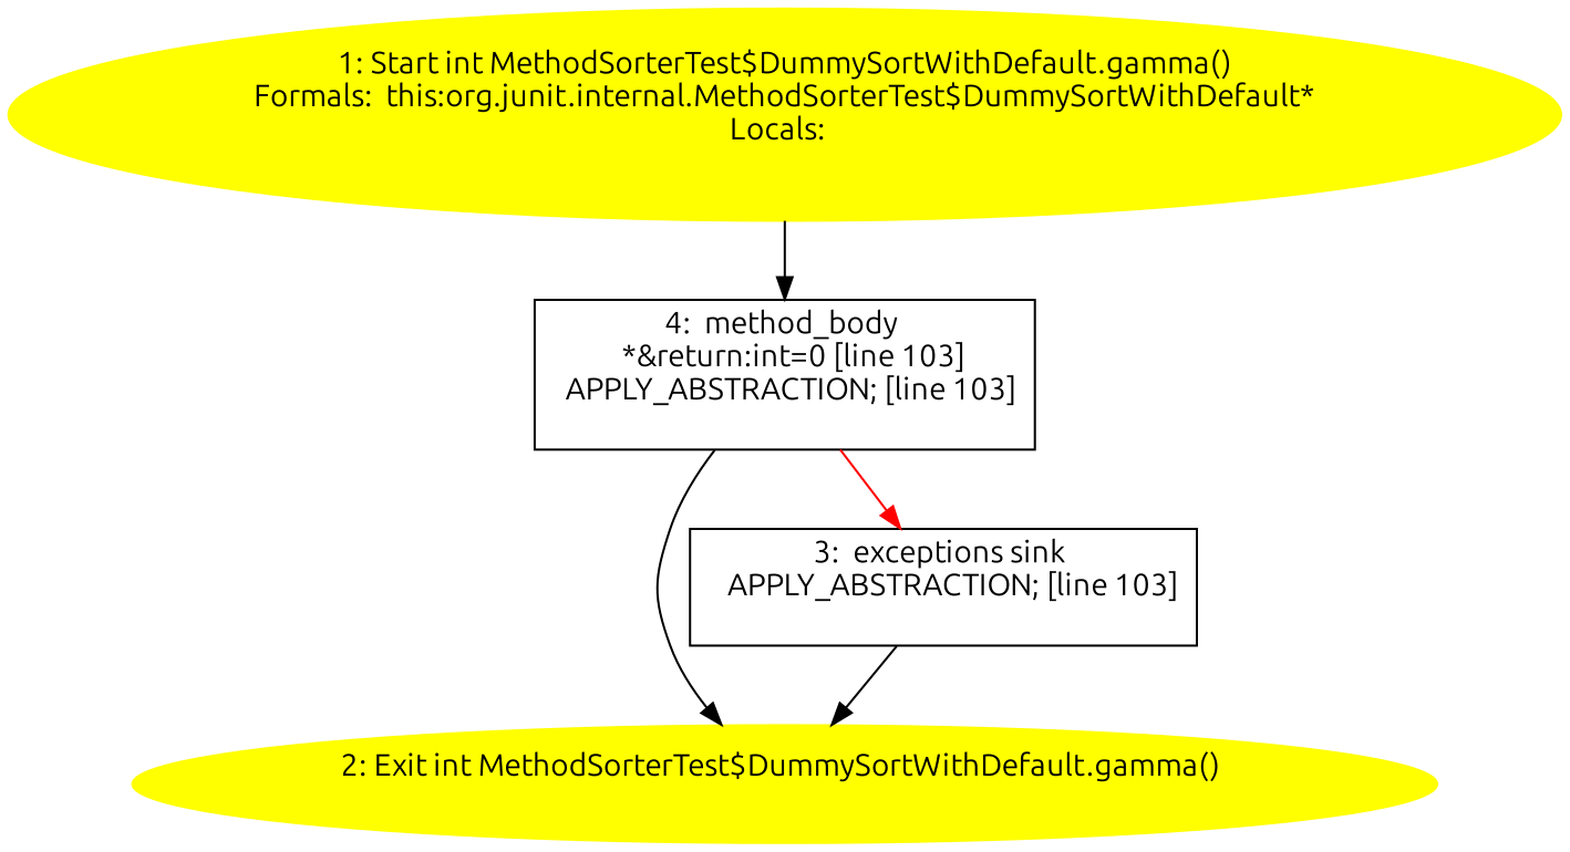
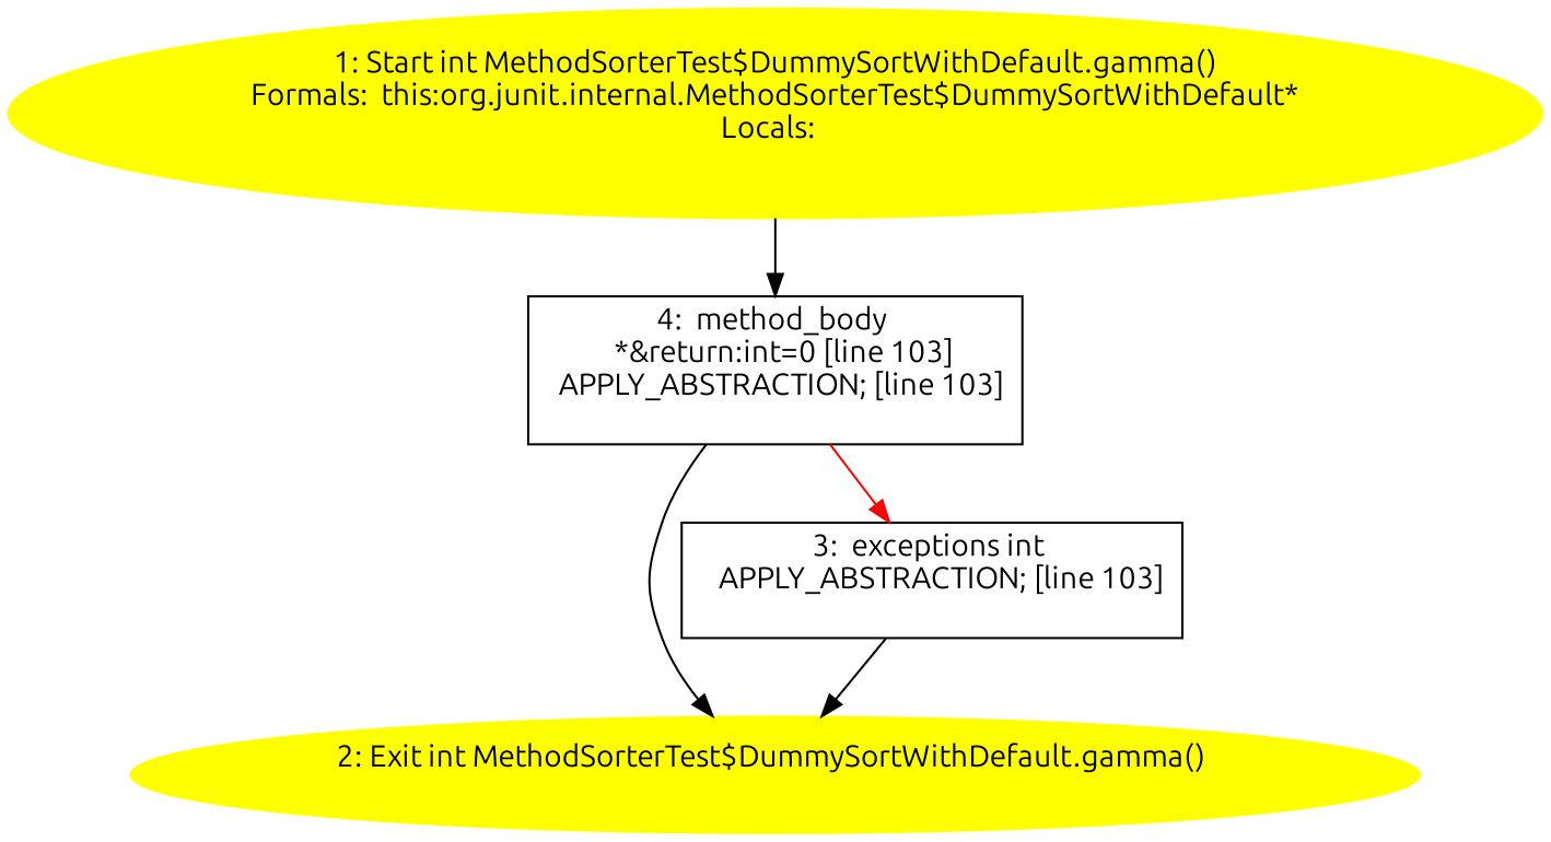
  digraph {
    fontname=Ubuntu
    node [fontname=Ubuntu]
    edge [fontname=Ubuntu]
    n1 [color=yellow label="1: Start int MethodSorterTest$DummySortWithDefault.gamma()\nFormals:  this:org.junit.internal.MethodSorterTest$DummySortWithDefault*\nLocals:  \n  " style=filled]
    n2 [label="4:  method_body \n   *&return:int=0 [line 103]\n  APPLY_ABSTRACTION; [line 103]\n " shape=box]
    n3 [color=yellow label="2: Exit int MethodSorterTest$DummySortWithDefault.gamma() \n  " style=filled]
-   n4 [label="3:  exceptions sink \n   APPLY_ABSTRACTION; [line 103]\n " shape=box]
+   n4 [label="3:  exceptions int \n   APPLY_ABSTRACTION; [line 103]\n " shape=box]
    n1 -> n2
    n2 -> n3
    n2 -> n4 [color=red]
    n4 -> n3
  }
